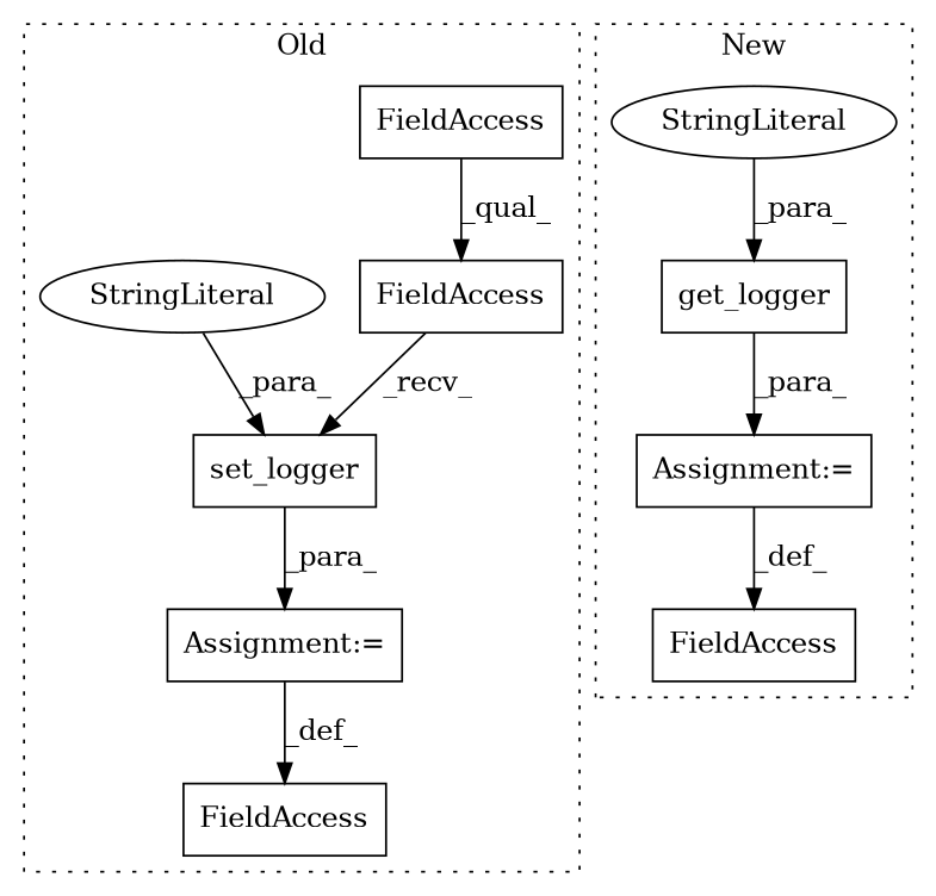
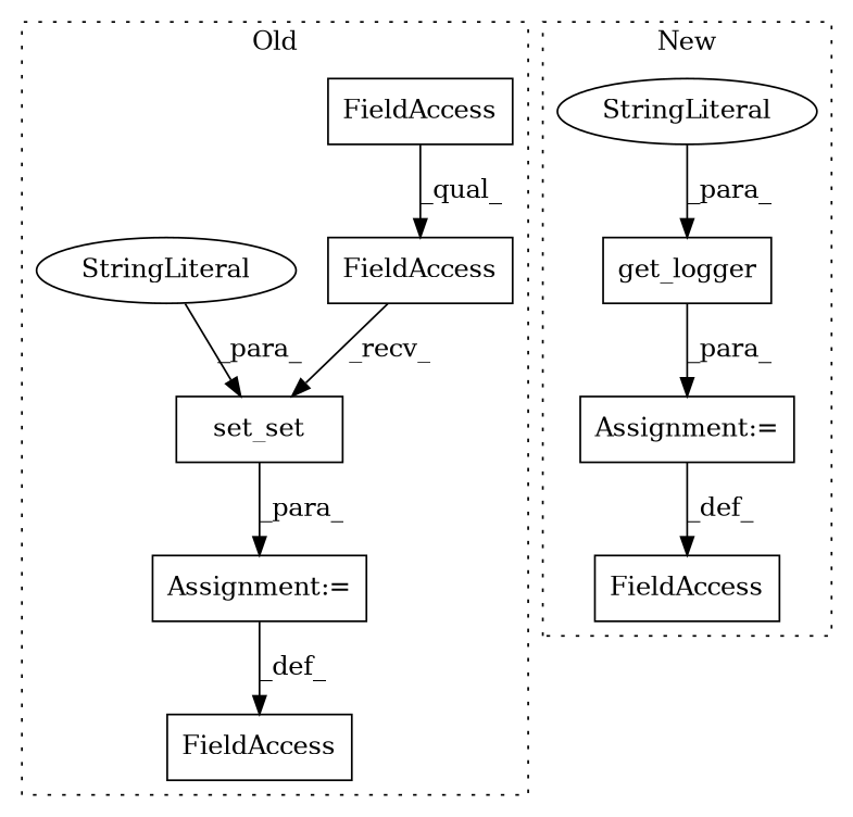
  digraph {
    node [a=22 l="11,1" s=1389 shape=box]
-   n1 [a=32 label=set_logger s="1400,1435"]
+   n1 [a=32 label=set_set s="1400,1435"]
    n2 [l=7 label=FieldAccess s=1381]
    n3 [l=10 label=FieldAccess]
    n4 [l=7 label=FieldAccess]
    n5 [a=45 l=24 label=StringLiteral s=1411 shape=ellipse]
    n6 [a=7 l=1 label="Assignment:=" s=1388]
    n7 [a=32 label=get_logger s="1418,1454"]
    n8 [l=6 label=FieldAccess s=1411]
    n9 [a=7 l=1 label="Assignment:=" s=1417]
    n10 [a=45 l=25 label=StringLiteral s=1429 shape=ellipse]
    subgraph cluster_1 {
      label=Old
      style=dotted
      n1
      n2
      n3
      n4
      n5
      n6
    }
    subgraph cluster_2 {
      label=New
      style=dotted
      n7
      n8
      n9
      n10
    }
    n1 -> n6 [label=_para_]
    n3 -> n1 [label=_recv_]
    n4 -> n3 [label=_qual_]
    n5 -> n1 [label=_para_]
    n6 -> n2 [label=_def_]
    n7 -> n9 [label=_para_]
    n9 -> n8 [label=_def_]
    n10 -> n7 [label=_para_]
  }
